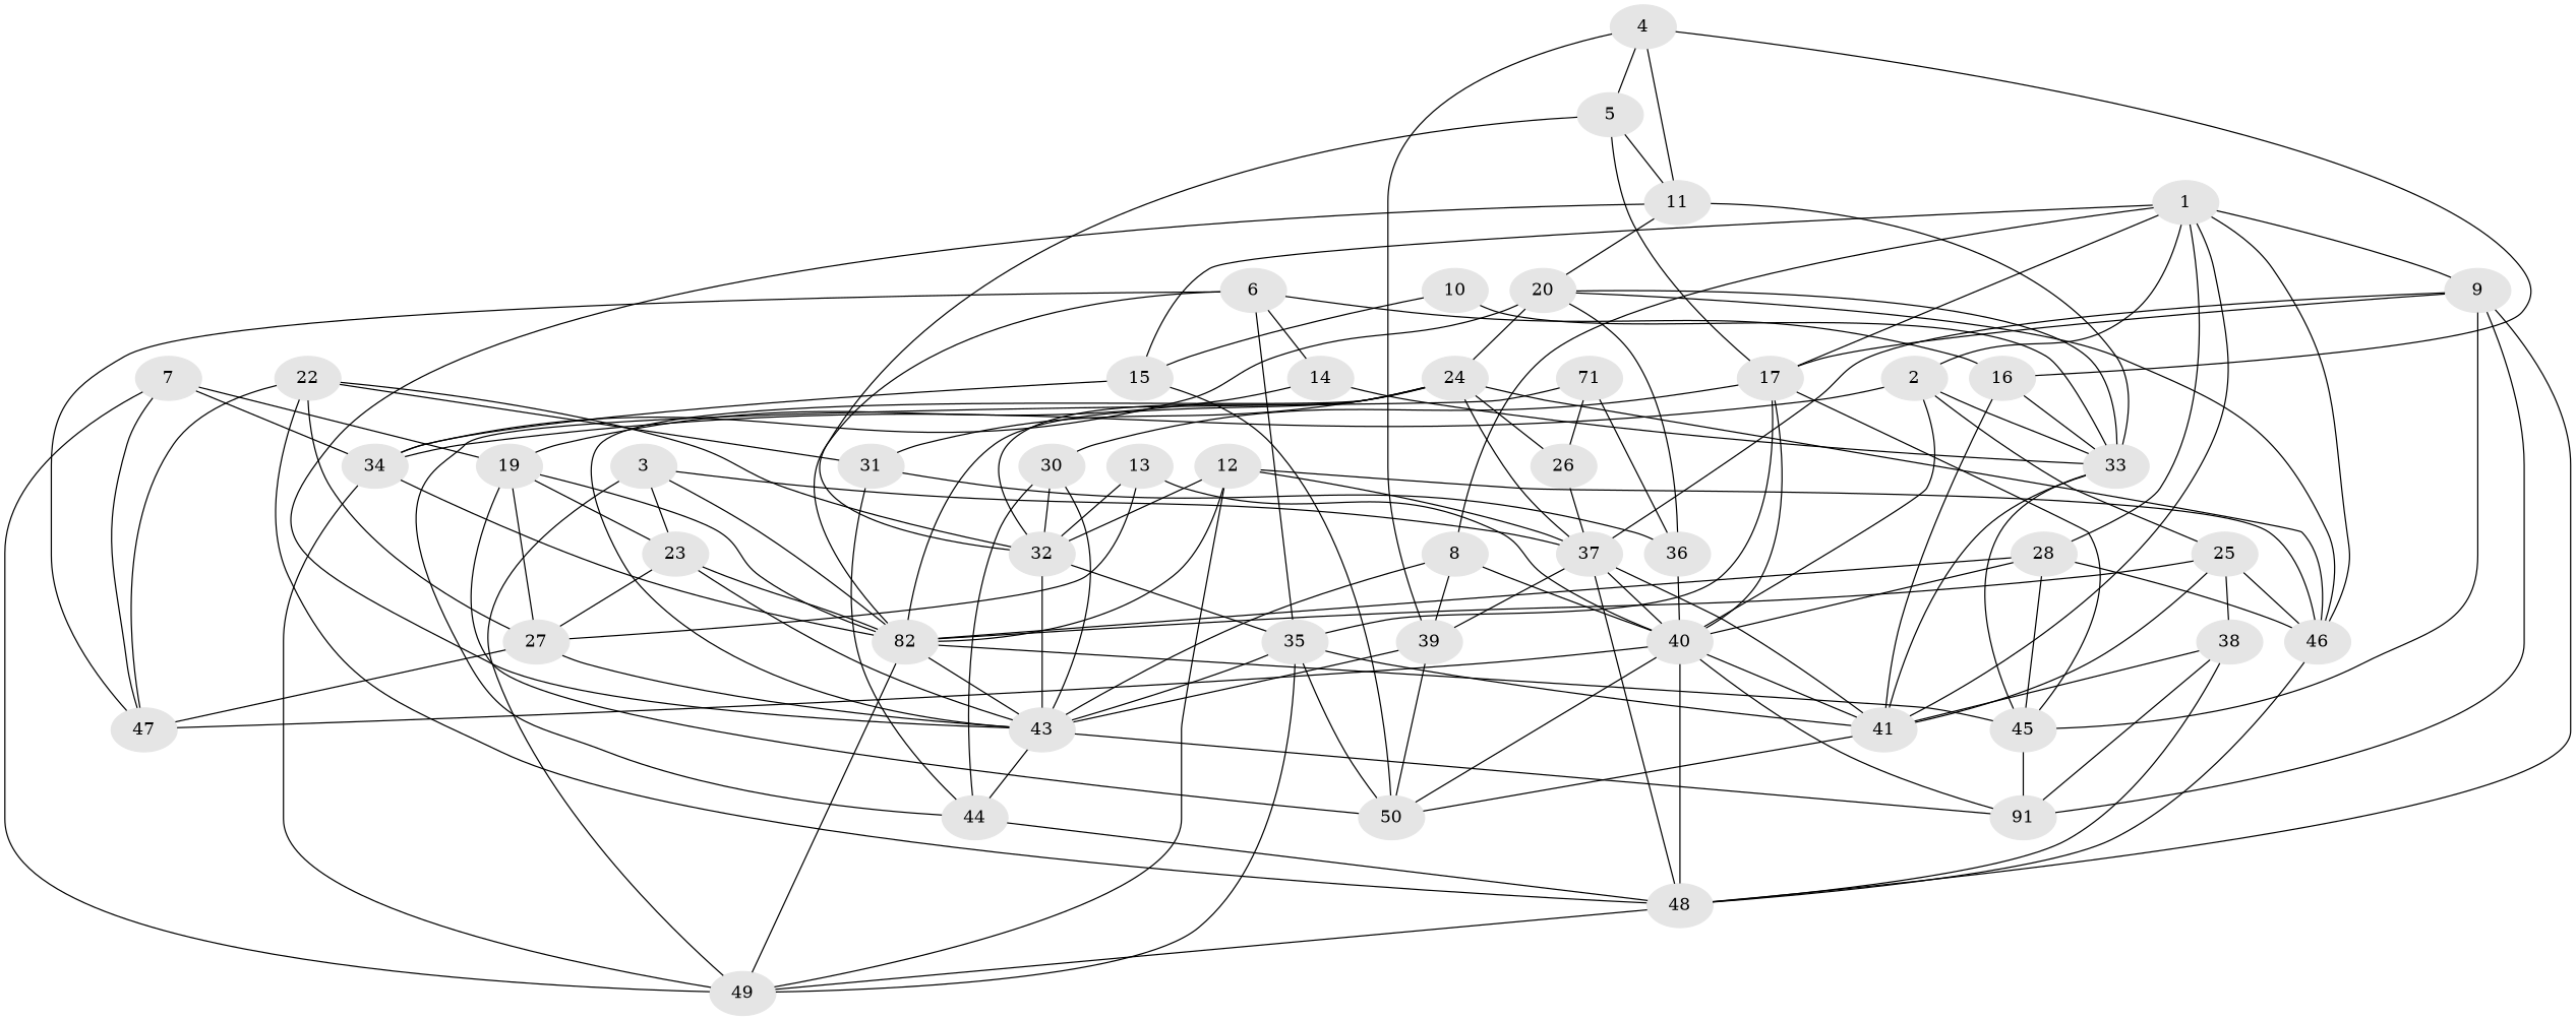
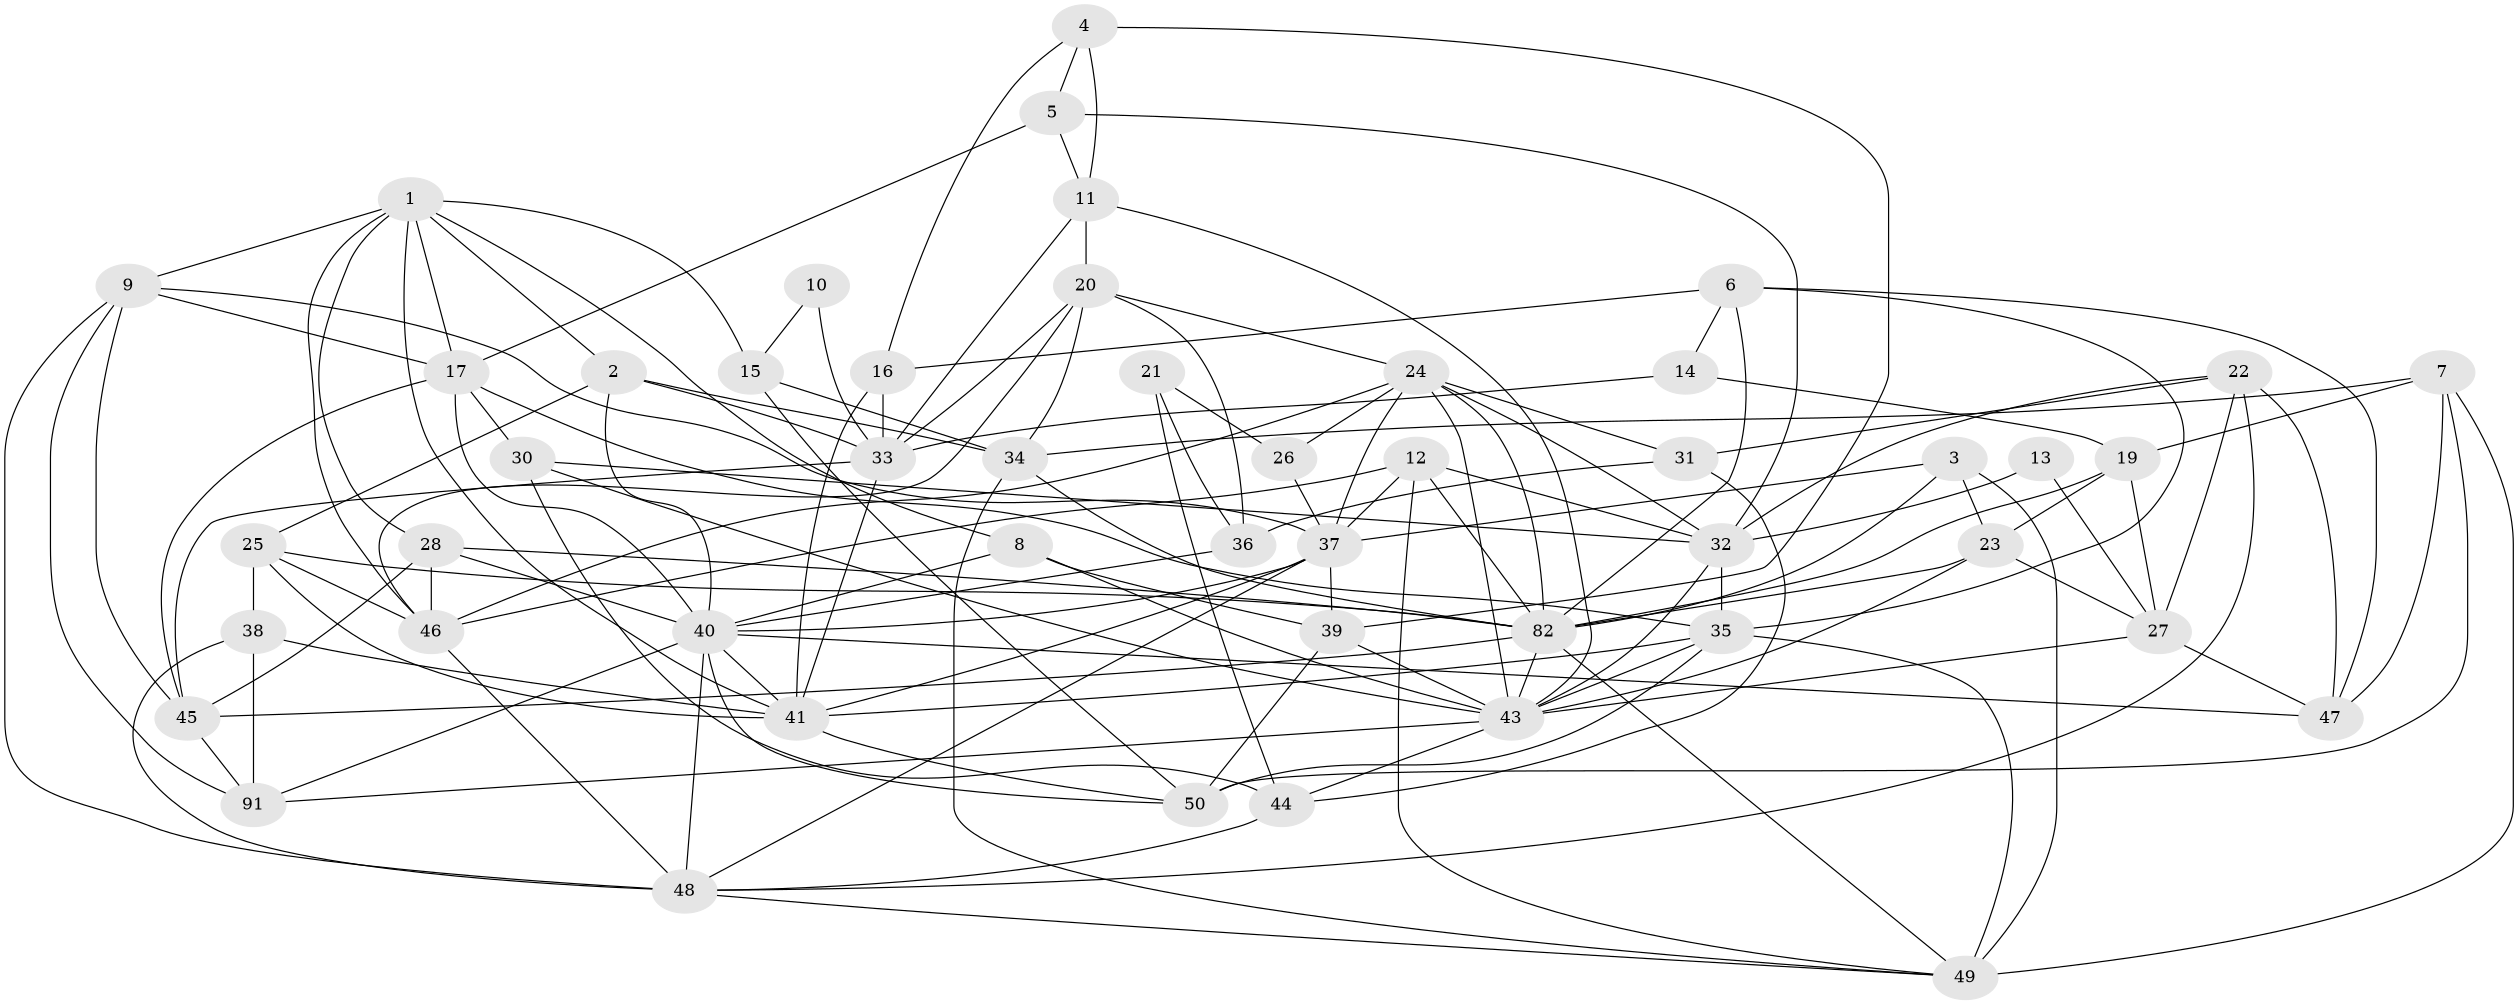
  graph {
    node [color=gray90 style=filled]
    edge [weight=1.0]
    1
    2
    8
    9
    15
    17
    28
    41
    46
    25
    33
    34
    40
    39
    43
    37
    45
    48
    n19 [label=91]
    50
    35
    30
    n23 [label=82]
    38
    49
    47
    3
    23
    27
    4
    5
    11
    16
    32
    20
    6
    14
    10
    7
    19
    44
    24
    36
    12
    13
    26
    31
-   21 [label=71]
+   21
    22
    1 -- 2
    1 -- 8
    1 -- 9
    1 -- 15
    1 -- 17
    1 -- 28
    1 -- 41
    1 -- 46
    2 -- 25
    2 -- 33
    2 -- 34
    2 -- 40
    8 -- 40
    8 -- 39
    8 -- 43
    9 -- 17
    9 -- 37
    9 -- 45
    9 -- 48
    9 -- n19
    15 -- 34
    15 -- 50
    17 -- 40
    17 -- 45
    17 -- 35
    17 -- 30
    28 -- 46
    28 -- 40
    28 -- 45
    28 -- n23
    41 -- 50
    46 -- 48
    25 -- 41
    25 -- 46
    25 -- n23
    25 -- 38
    33 -- 41
    33 -- 45
    34 -- n23
    34 -- 49
    40 -- 41
    40 -- 48 [weight=2.0]
    40 -- n19
    40 -- 50
    40 -- 47
    39 -- 43
    39 -- 50
    43 -- n19
    43 -- 44
    37 -- 41
    37 -- 40
    37 -- 39
    37 -- 48
    45 -- n19
    48 -- 49
    35 -- 41
    35 -- 43
    35 -- 50
    35 -- 49
    30 -- 43
    30 -- 32
    30 -- 44
    n23 -- 43
    n23 -- 45
    n23 -- 49
    38 -- 41
    38 -- 48
    38 -- n19
    3 -- 37
    3 -- n23
    3 -- 49
    3 -- 23
    23 -- 43
    23 -- n23
    23 -- 27
    27 -- 43
    27 -- 47
    4 -- 39
    4 -- 5
    4 -- 11
    4 -- 16
    5 -- 17
    5 -- 11
    5 -- 32
    11 -- 33
    11 -- 43
    11 -- 20
    16 -- 41
    16 -- 33
    32 -- 43
    32 -- 35
    20 -- 46
    20 -- 33
    20 -- 34
    20 -- 24
    20 -- 36
    6 -- 35
    6 -- n23
    6 -- 47
    6 -- 16
    6 -- 14
    14 -- 33
    14 -- 19
    10 -- 15
    10 -- 33
    7 -- 34
-   19 -- 50
+   7 -- 50
    7 -- 49
    7 -- 47
    7 -- 19
    19 -- n23
    19 -- 23
    19 -- 27
    44 -- 48
    24 -- 46
    24 -- 43
    24 -- 37
    24 -- n23
    24 -- 32
    24 -- 26
    24 -- 31
    36 -- 40
    12 -- 46
    12 -- 37
    12 -- n23
    12 -- 49
    12 -- 32
-   13 -- 40
    13 -- 27
    13 -- 32
    26 -- 37
    31 -- 44
    31 -- 36
    21 -- 44
    21 -- 36
    21 -- 26
    22 -- 48
    22 -- 47
    22 -- 27
    22 -- 32
    22 -- 31
  }
